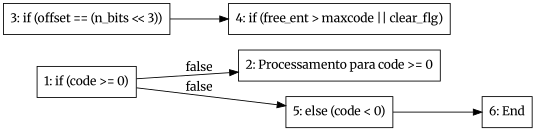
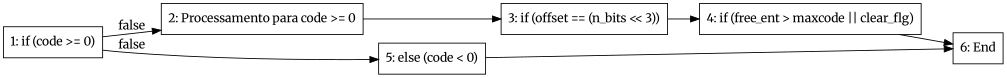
  digraph {
    fontname=Merriweather
    rankdir=LR
    node [fontname=Merriweather shape=box]
    edge [fontname=Merriweather]
    n1 [label="1: if (code >= 0)"]
    n2 [label="2: Processamento para code >= 0"]
    n3 [label="5: else (code < 0)"]
    n4 [label="3: if (offset == (n_bits << 3))"]
    n5 [label="6: End"]
    n6 [label="4: if (free_ent > maxcode || clear_flg)"]
    n1 -> n2 [label=false]
    n1 -> n3 [label=false]
+   n2 -> n4
    n3 -> n5
    n4 -> n6
+   n6 -> n5
  }
